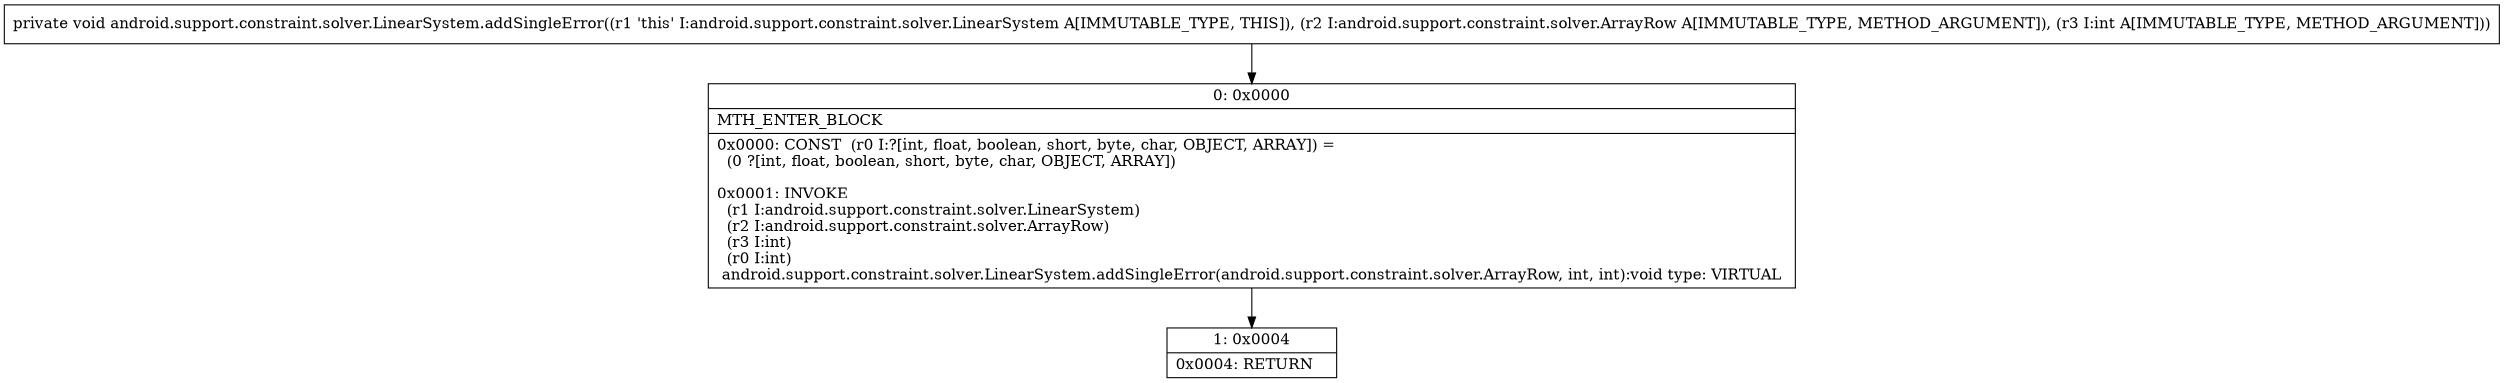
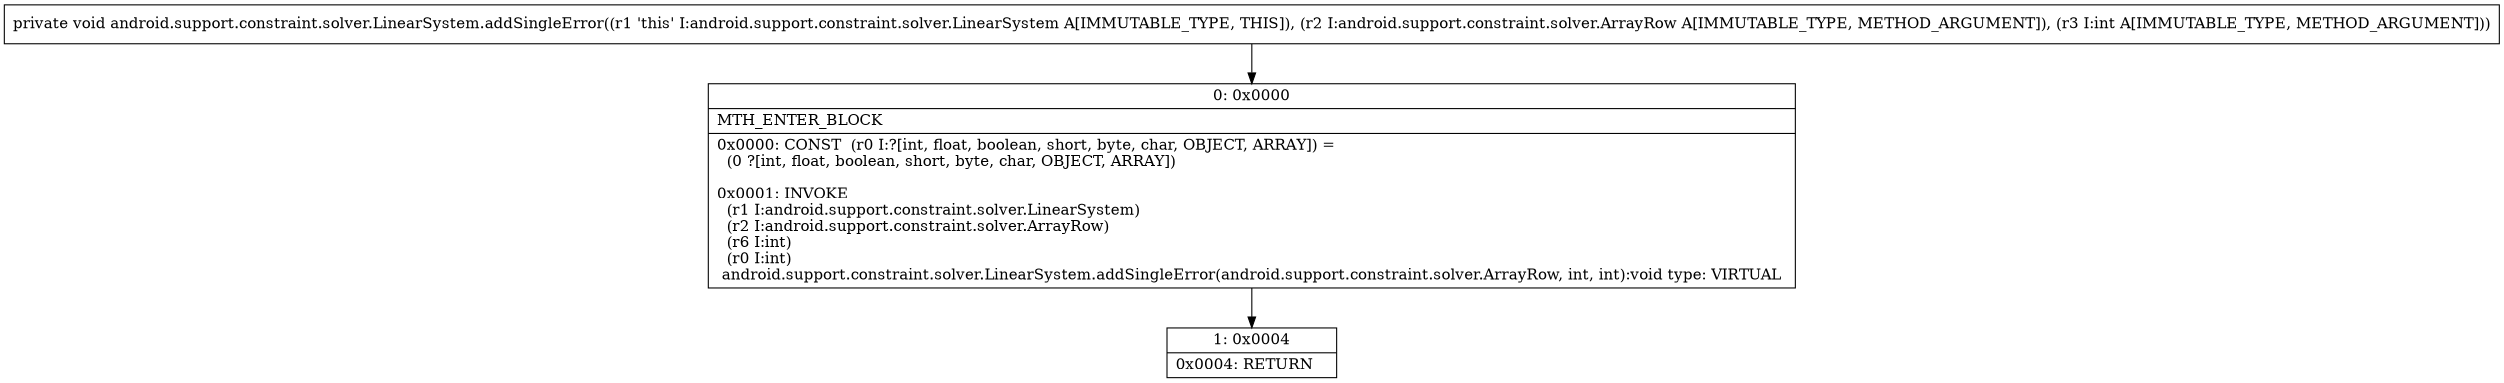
  digraph {
    node [shape=record]
-   n1 [label="{0\:\ 0x0000|MTH_ENTER_BLOCK\l|0x0000: CONST  (r0 I:?[int, float, boolean, short, byte, char, OBJECT, ARRAY]) = \l  (0 ?[int, float, boolean, short, byte, char, OBJECT, ARRAY])\l \l0x0001: INVOKE  \l  (r1 I:android.support.constraint.solver.LinearSystem)\l  (r2 I:android.support.constraint.solver.ArrayRow)\l  (r3 I:int)\l  (r0 I:int)\l android.support.constraint.solver.LinearSystem.addSingleError(android.support.constraint.solver.ArrayRow, int, int):void type: VIRTUAL \l}"]
+   n1 [label="{0\:\ 0x0000|MTH_ENTER_BLOCK\l|0x0000: CONST  (r0 I:?[int, float, boolean, short, byte, char, OBJECT, ARRAY]) = \l  (0 ?[int, float, boolean, short, byte, char, OBJECT, ARRAY])\l \l0x0001: INVOKE  \l  (r1 I:android.support.constraint.solver.LinearSystem)\l  (r2 I:android.support.constraint.solver.ArrayRow)\l  (r6 I:int)\l  (r0 I:int)\l android.support.constraint.solver.LinearSystem.addSingleError(android.support.constraint.solver.ArrayRow, int, int):void type: VIRTUAL \l}"]
    n2 [label="{1\:\ 0x0004|0x0004: RETURN   \l}"]
    n3 [label="{private void android.support.constraint.solver.LinearSystem.addSingleError((r1 'this' I:android.support.constraint.solver.LinearSystem A[IMMUTABLE_TYPE, THIS]), (r2 I:android.support.constraint.solver.ArrayRow A[IMMUTABLE_TYPE, METHOD_ARGUMENT]), (r3 I:int A[IMMUTABLE_TYPE, METHOD_ARGUMENT])) }"]
    n1 -> n2
    n3 -> n1
  }
